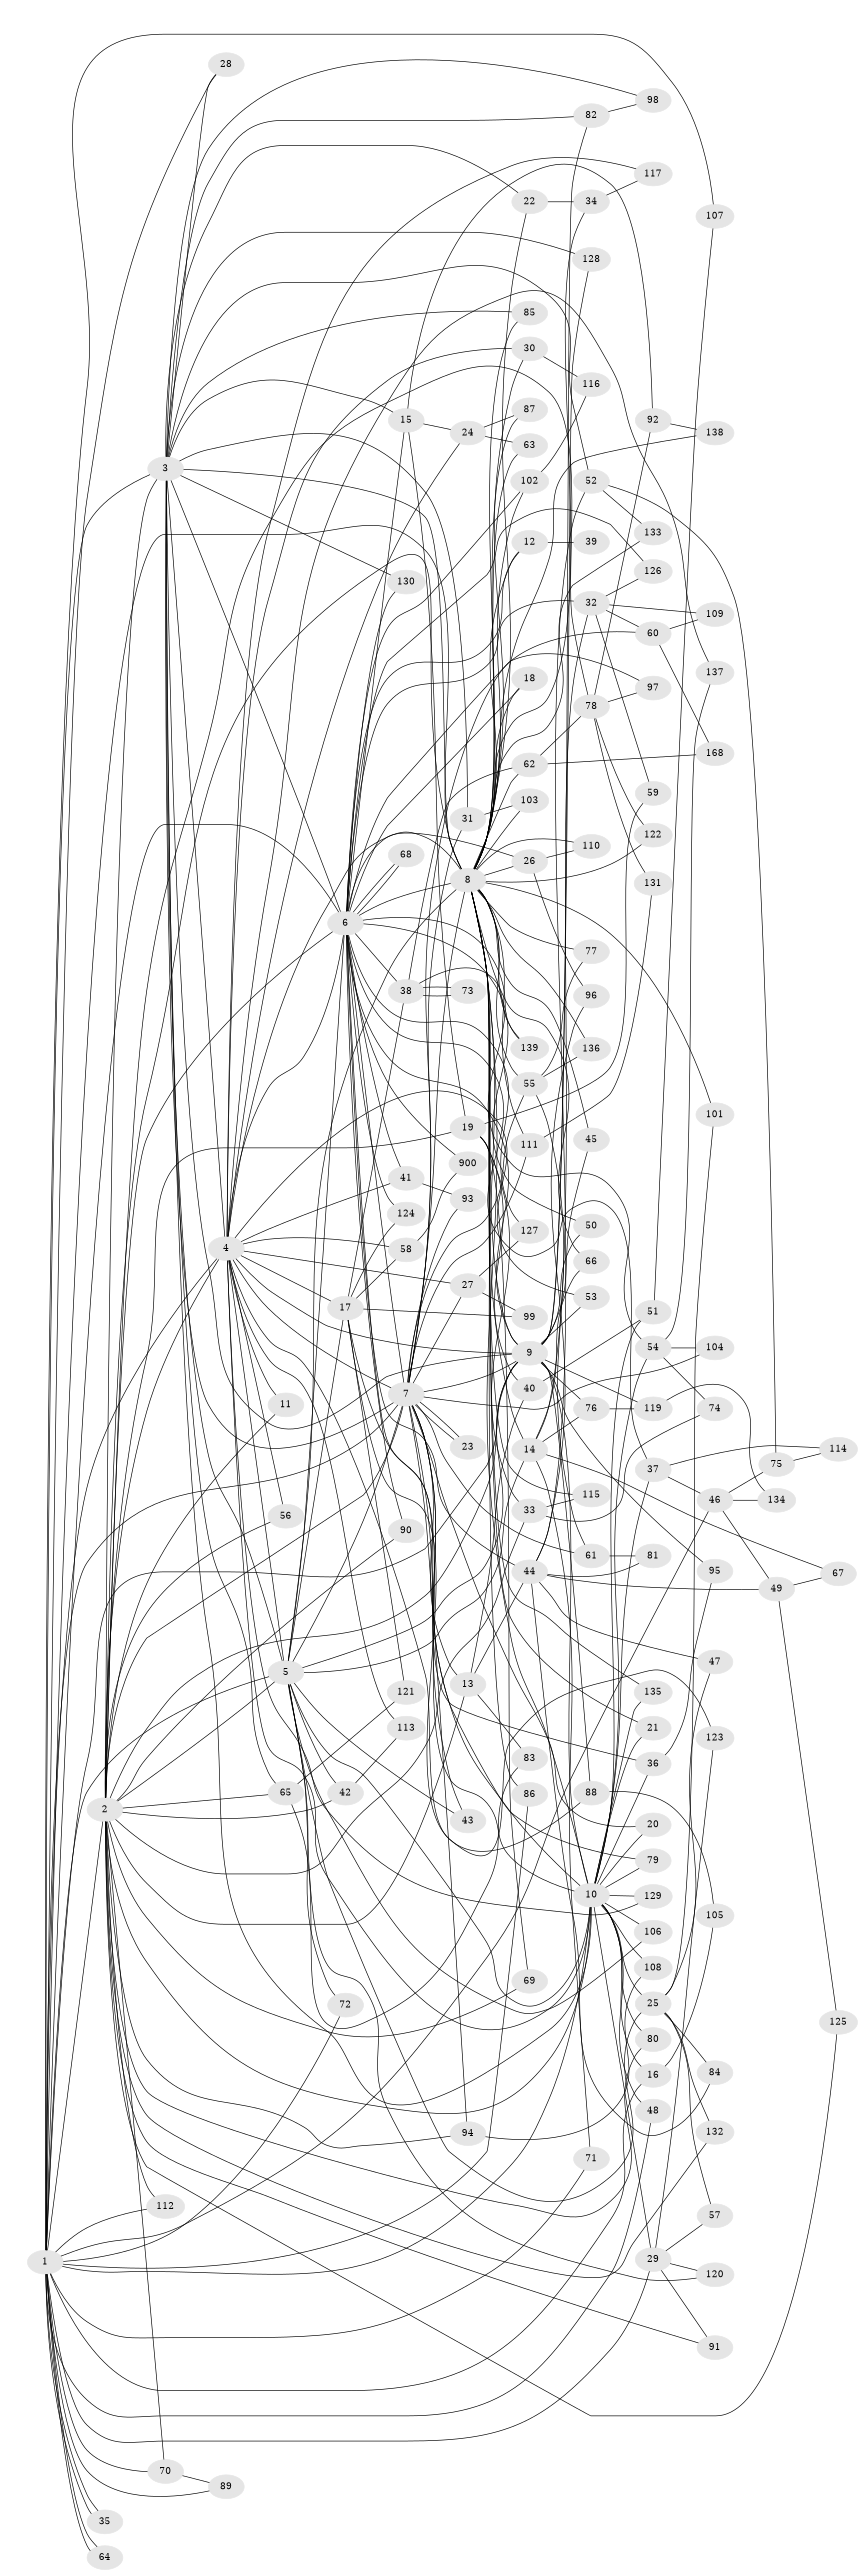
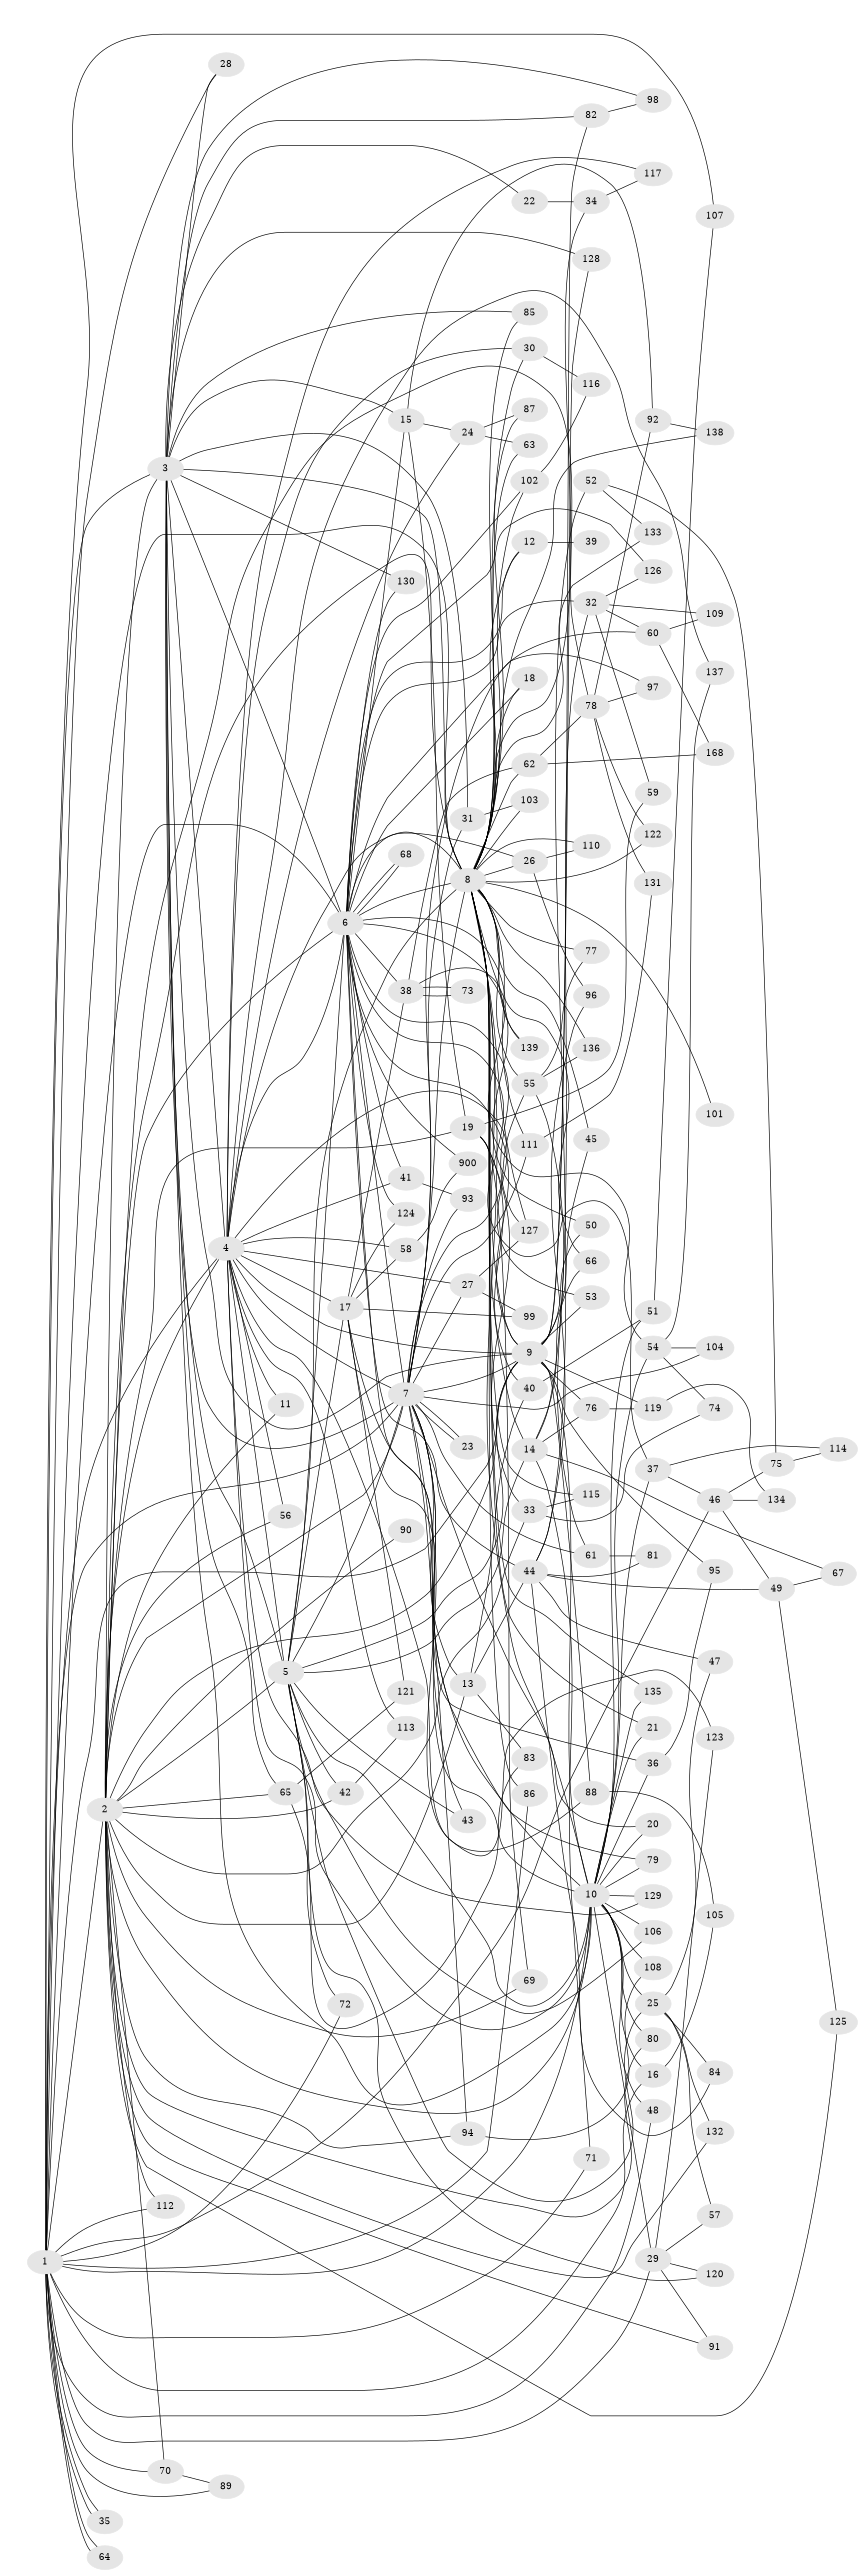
  graph {
    rankdir=LR
    node [color=gray90 style=filled]
    1
    2
    3
    4
    5
    6
    7
    8
    9
    10
    16
    28
    29
    35
    46
    48
    64
    70
    71
    72
    86
    89
    107
    112
    11
    13
    19
    33
    42
    56
    65
    69
    78
    80
    90
    91
    94
    125
    132
    15
    22
    31
    52
    82
    85
    98
    128
    130
    17
    24
    27
    30
    41
    53
    58
    113
    117
    123
    129
    137
    14
    25
    43
    106
    120
    12
    18
    26
    32
    37
    38
    44
    50
    54
    68
    97
    n77 [label=900]
    102
    124
    126
    127
    20
    23
    55
    60
    61
    79
    93
    104
    111
    21
    34
    45
    62
    63
    66
    77
    87
    101
    103
    110
    115
    122
    133
    135
    136
    138
    139
    76
    88
    95
    119
    36
    51
    108
    105
    57
    49
    75
    134
    40
    83
    59
    74
    121
    92
    131
    99
    116
    67
    47
    84
    39
    96
    109
    114
    73
    81
    n139 [label=168]
    1 -- 2
    1 -- 3
    1 -- 4
-   1 -- 5
    1 -- 6
    1 -- 7
    1 -- 8
    1 -- 9
    1 -- 10
    1 -- 16
    1 -- 28
    1 -- 29
    1 -- 35
    1 -- 35
    1 -- 46
    1 -- 48
    1 -- 64
    1 -- 64
    1 -- 70
    1 -- 71
    1 -- 72
    1 -- 86
    1 -- 89
    1 -- 107
    1 -- 112
    2 -- 3
    2 -- 4
    2 -- 5
    2 -- 6
    2 -- 7
    2 -- 8
    2 -- 9
    2 -- 10
    2 -- 70
    2 -- 112
    2 -- 11
    2 -- 13
    2 -- 19
    2 -- 33
    2 -- 42
    2 -- 56
    2 -- 65
    2 -- 69
    2 -- 78
    2 -- 80
    2 -- 90
    2 -- 91
    2 -- 94
    2 -- 125
    2 -- 132
    3 -- 4
    3 -- 5
    3 -- 6
    3 -- 7
    3 -- 8
    3 -- 9
    3 -- 10
    3 -- 28
    3 -- 65
    3 -- 15
    3 -- 22
    3 -- 31
-   3 -- 52
    3 -- 82
    3 -- 85
    3 -- 98
    3 -- 128
    3 -- 130
    4 -- 5
    4 -- 6
    4 -- 7
    4 -- 8
    4 -- 9
    4 -- 10
    4 -- 11
    4 -- 56
    4 -- 17
    4 -- 24
    4 -- 27
    4 -- 30
    4 -- 41
    4 -- 53
    4 -- 58
    4 -- 113
    4 -- 117
    4 -- 123
    4 -- 129
    4 -- 137
    5 -- 6
    5 -- 7
    5 -- 8
    5 -- 9
    5 -- 10
    5 -- 72
    5 -- 42
    5 -- 17
    5 -- 14
    5 -- 25
    5 -- 43
    5 -- 106
    5 -- 120
    6 -- 7
    6 -- 8
    6 -- 9
    6 -- 10
-   6 -- 90
    6 -- 15
    6 -- 130
    6 -- 41
    6 -- 12
    6 -- 18
    6 -- 26
    6 -- 32
    6 -- 37
    6 -- 38
    6 -- 44
    6 -- 50
    6 -- 54
    6 -- 68
    6 -- 68
    6 -- 97
    6 -- n77
    6 -- 102
    6 -- 124
    6 -- 126
    6 -- 127
    7 -- 8
    7 -- 9
    7 -- 10
    7 -- 13
    7 -- 94
    7 -- 31
    7 -- 27
    7 -- 43
    7 -- 20
    7 -- 23
    7 -- 23
    7 -- 55
    7 -- 60
    7 -- 61
    7 -- 79
    7 -- 93
    7 -- 104
    7 -- 111
    8 -- 9
    8 -- 10
    8 -- 86
-   8 -- 22
+   8 -- 127
    8 -- 85
    8 -- 30
    8 -- 14
    8 -- 12
    8 -- 18
    8 -- 26
    8 -- 102
    8 -- 55
    8 -- 111
    8 -- 21
    8 -- 34
    8 -- 45
    8 -- 62
    8 -- 63
    8 -- 66
    8 -- 77
    8 -- 87
    8 -- 101
    8 -- 103
    8 -- 110
    8 -- 115
    8 -- 122
    8 -- 133
    8 -- 135
    8 -- 136
    8 -- 138
    8 -- 139
    9 -- 10
    9 -- 82
    9 -- 128
    9 -- 53
    9 -- 50
    9 -- 45
    9 -- 76
    9 -- 88
    9 -- 95
    9 -- 119
    10 -- 16
    10 -- 29
    10 -- 48
    10 -- 80
    10 -- 129
    10 -- 25
    10 -- 106
    10 -- 37
    10 -- 54
    10 -- 20
    10 -- 79
    10 -- 21
    10 -- 135
    10 -- 36
    10 -- 51
    10 -- 108
    16 -- 105
    29 -- 91
    29 -- 123
    29 -- 120
    29 -- 57
    46 -- 49
    46 -- 75
    46 -- 134
    70 -- 89
    13 -- 44
    13 -- 40
    13 -- 83
    19 -- 33
    19 -- 69
    19 -- 40
    19 -- 59
    33 -- 115
    33 -- 74
    42 -- 113
    65 -- 83
    65 -- 121
    78 -- 97
    78 -- 122
    78 -- 92
    78 -- 131
    94 -- 108
    15 -- 19
    15 -- 24
    15 -- 92
    22 -- 34
    31 -- 103
    52 -- 133
    52 -- 75
    82 -- 98
    17 -- 58
    17 -- 38
    17 -- 124
    17 -- 88
    17 -- 36
    17 -- 121
    17 -- 99
    24 -- 63
    24 -- 87
    27 -- 127
    27 -- 99
    30 -- 116
    41 -- 93
    58 -- n77
    14 -- 71
    14 -- 32
    14 -- 66
    14 -- 76
    14 -- 67
    25 -- 132
-   25 -- 101
    25 -- 57
    25 -- 47
    25 -- 84
    12 -- 39
    26 -- 110
    26 -- 96
    32 -- 126
    32 -- 60
    32 -- 59
    32 -- 109
    37 -- 46
    37 -- 114
    38 -- 62
    38 -- 139
    38 -- 73
    38 -- 73
    44 -- 52
    44 -- 49
    44 -- 47
    44 -- 84
    44 -- 96
    44 -- 81
    54 -- 137
    54 -- 104
    54 -- 74
    102 -- 116
    55 -- 61
    55 -- 77
    55 -- 136
    60 -- 109
    60 -- n139
    61 -- 81
    111 -- 131
    34 -- 117
    62 -- 78
    62 -- n139
    76 -- 119
    88 -- 105
    119 -- 134
    36 -- 95
    51 -- 107
    49 -- 125
    49 -- 67
    75 -- 114
    40 -- 51
    92 -- 138
  }
